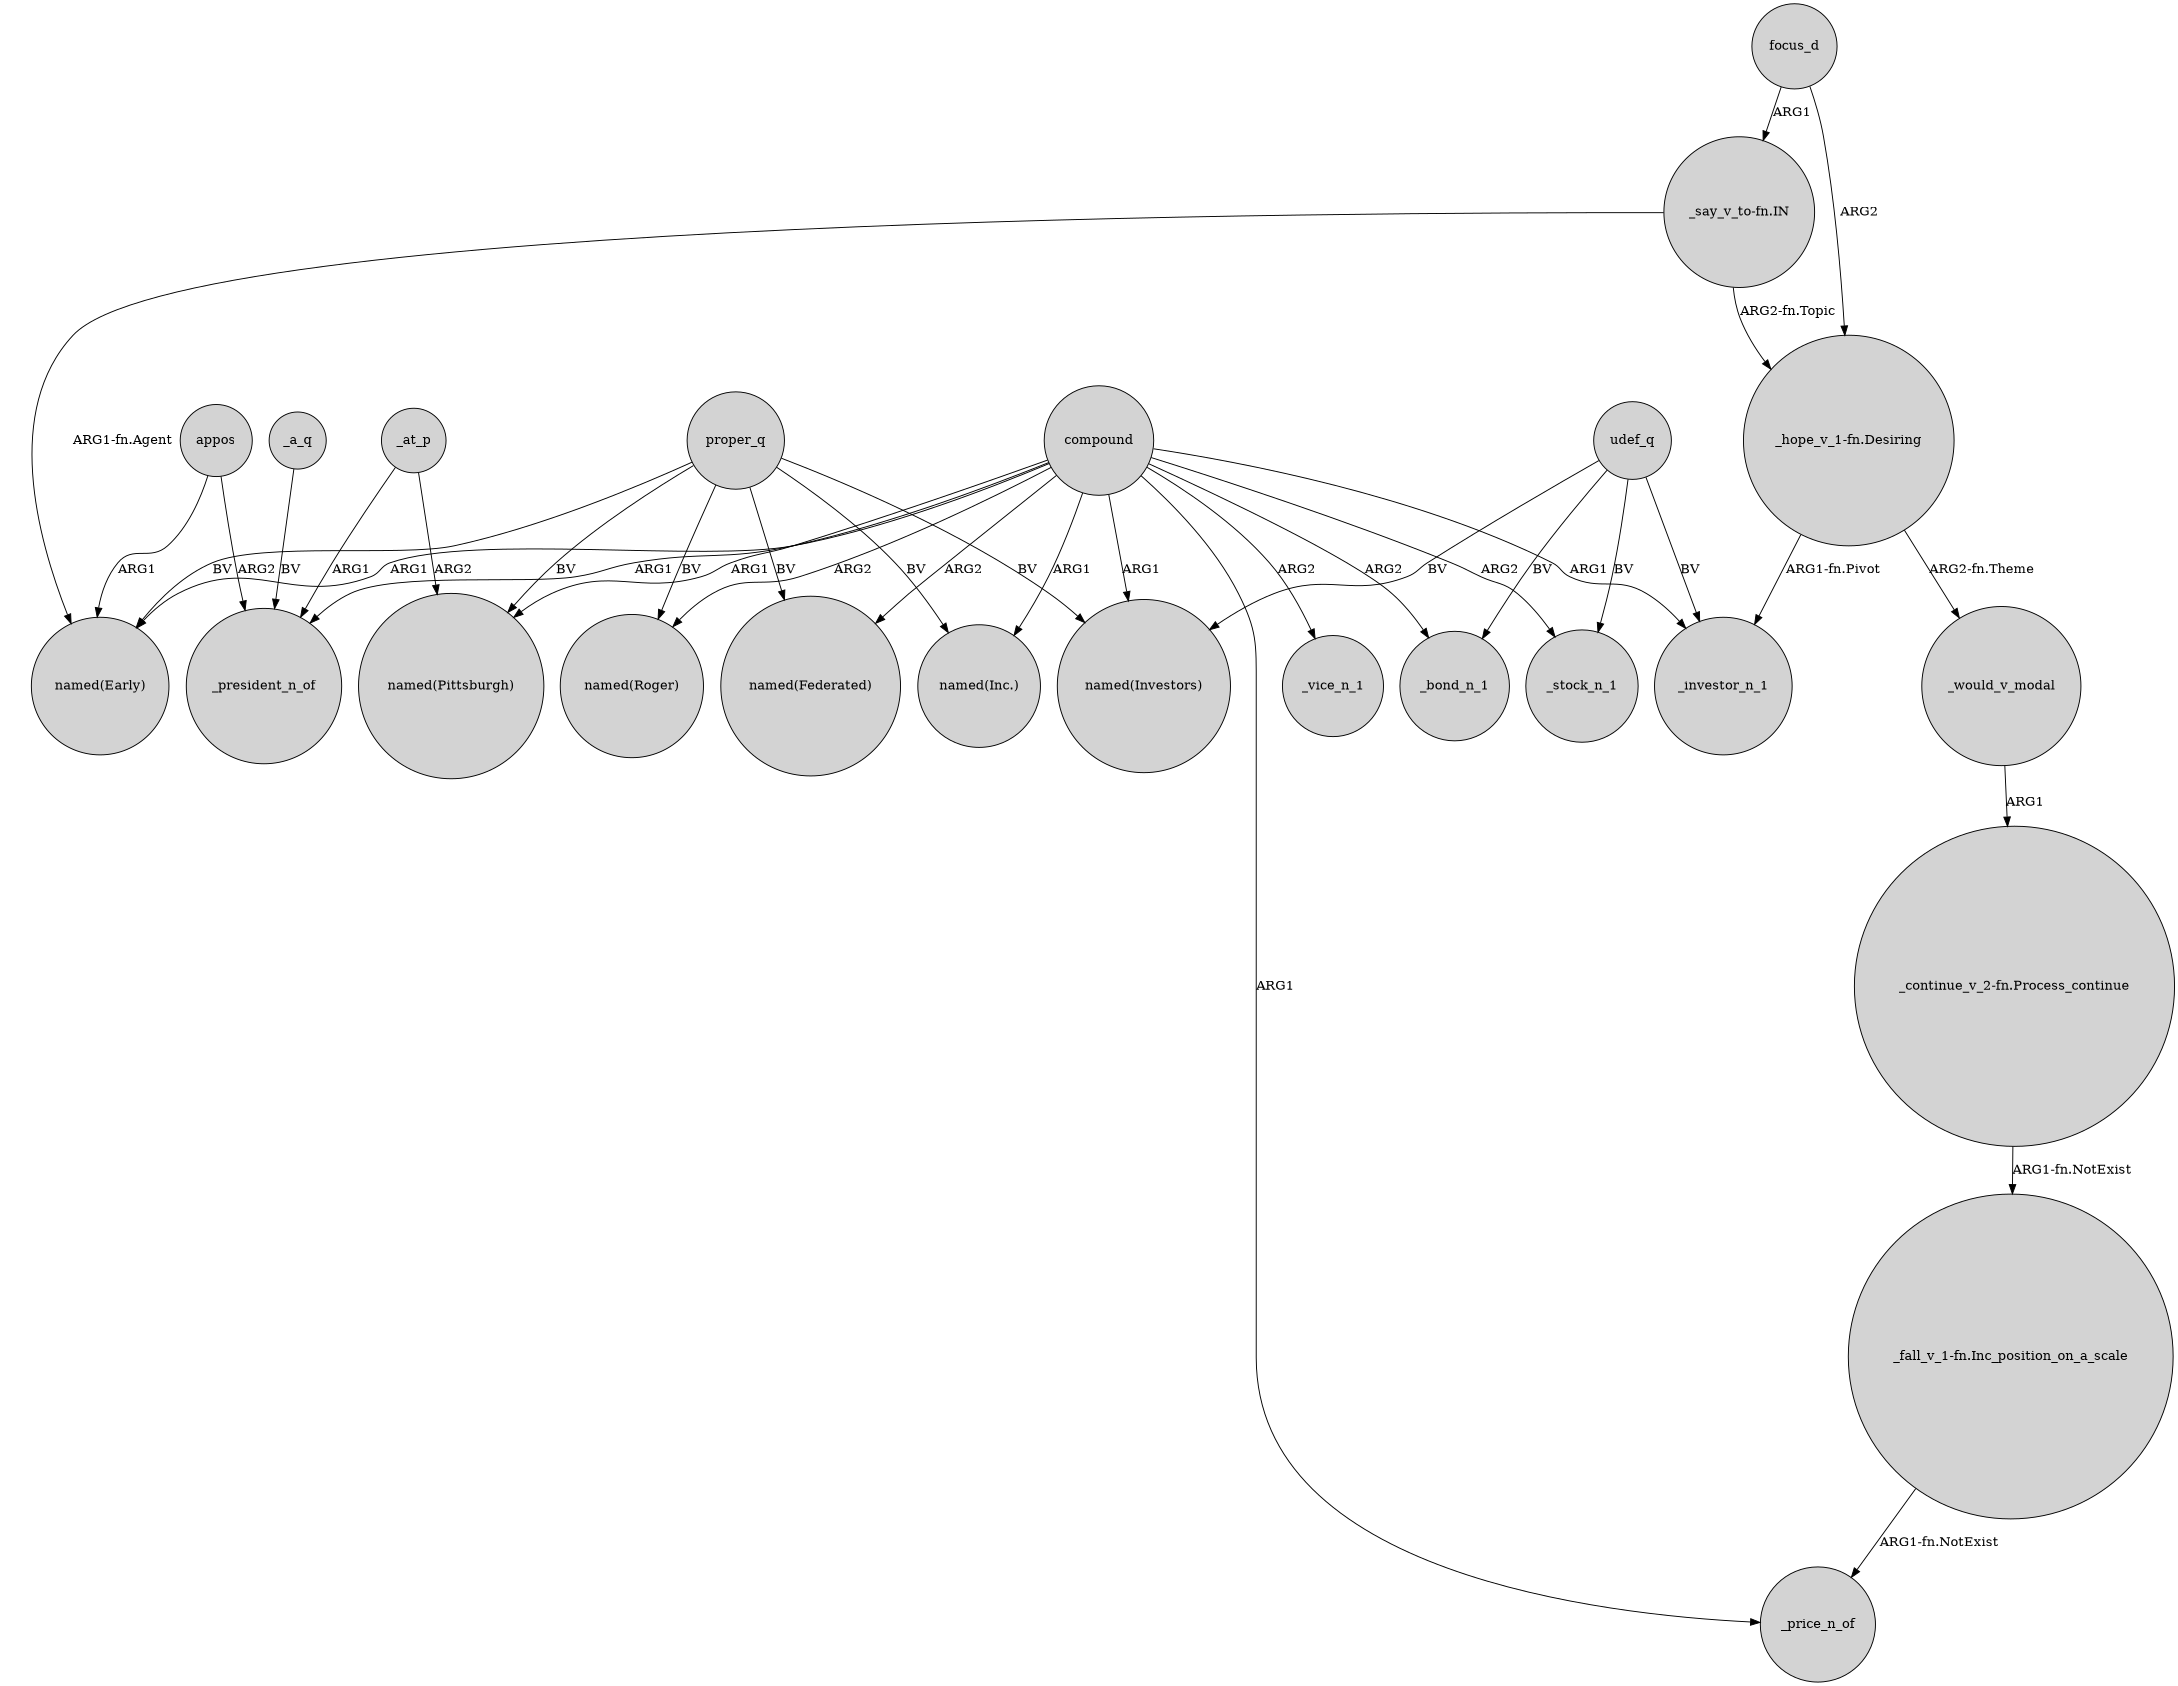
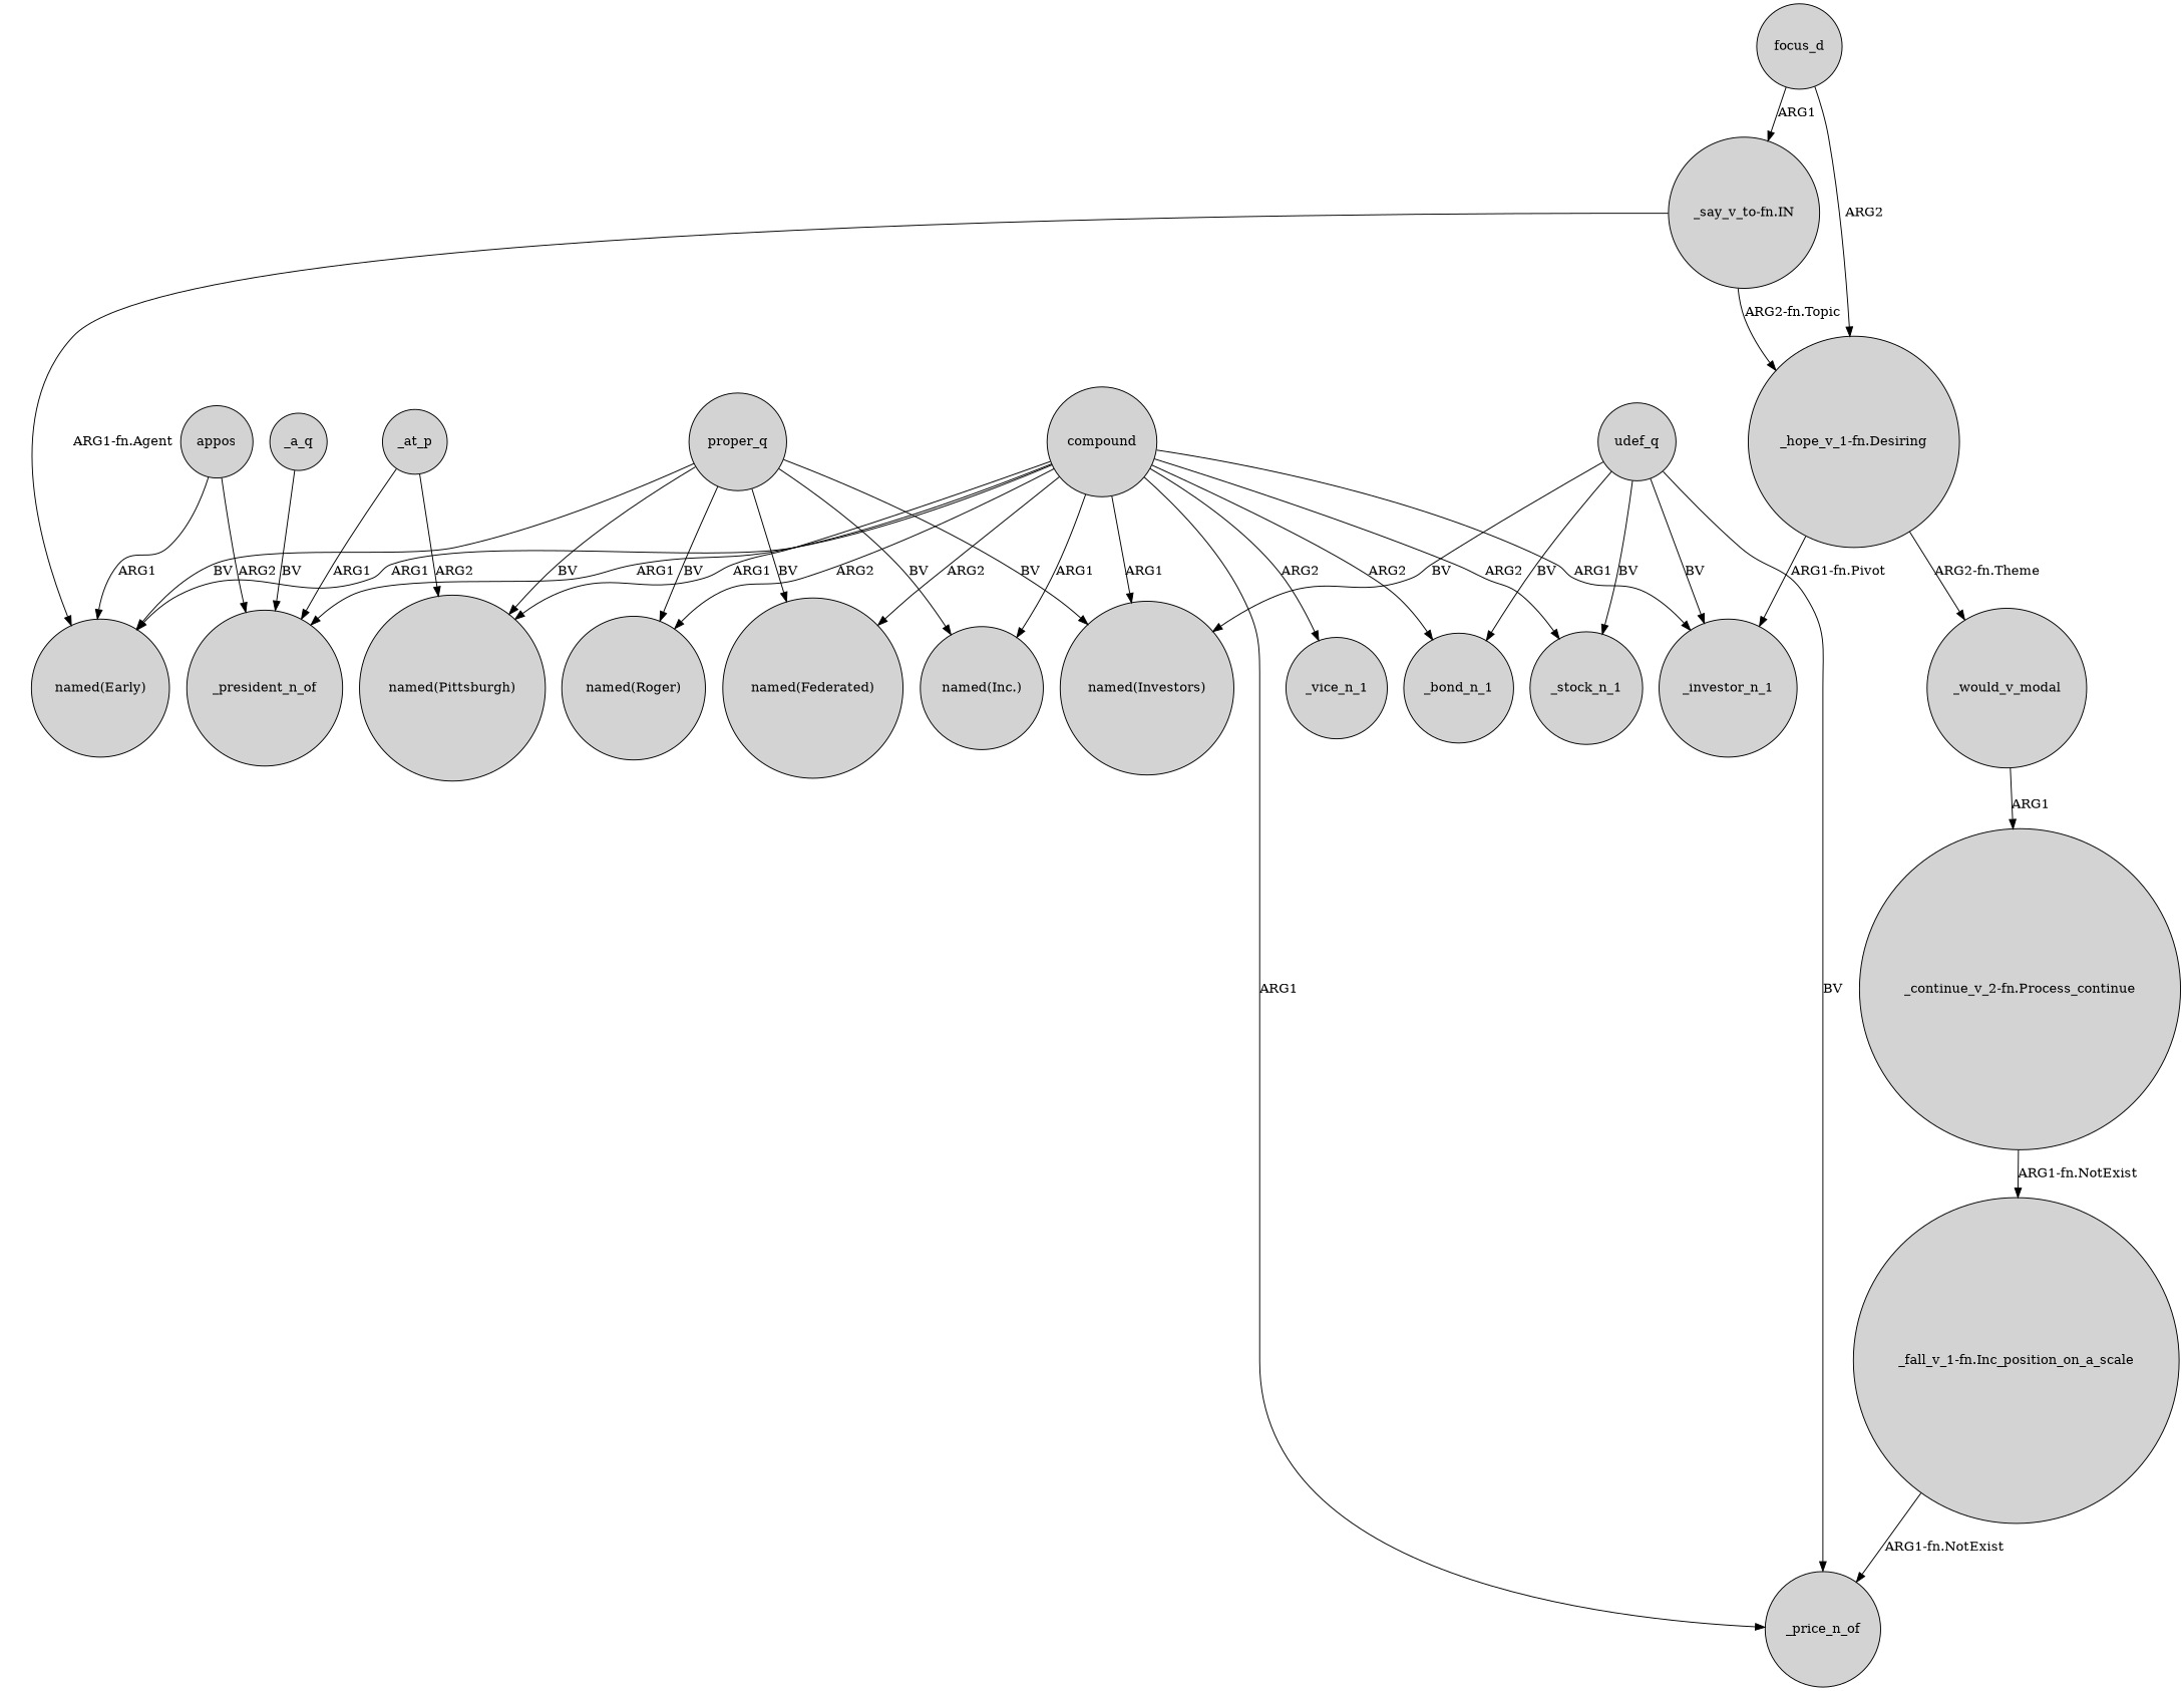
  digraph {
    node [shape=circle style=filled]
    appos
    "named(Early)"
    _president_n_of
    proper_q
    "named(Inc.)"
    "named(Pittsburgh)"
    "named(Investors)"
    "named(Roger)"
    "named(Federated)"
    compound
    _vice_n_1
    _price_n_of
    _investor_n_1
    _stock_n_1
    _bond_n_1
    udef_q
    n17 [label="_fall_v_1-fn.Inc_position_on_a_scale"]
    "_say_v_to-fn.IN"
    "_hope_v_1-fn.Desiring"
    _would_v_modal
    "_continue_v_2-fn.Process_continue"
    focus_d
    _at_p
    _a_q
    appos -> "named(Early)" [label=ARG1]
    appos -> _president_n_of [label=ARG2]
    proper_q -> "named(Early)" [label=BV]
    proper_q -> "named(Inc.)" [label=BV]
    proper_q -> "named(Pittsburgh)" [label=BV]
    proper_q -> "named(Investors)" [label=BV]
    proper_q -> "named(Roger)" [label=BV]
    proper_q -> "named(Federated)" [label=BV]
    compound -> "named(Early)" [label=ARG1]
    compound -> _president_n_of [label=ARG1]
    compound -> "named(Inc.)" [label=ARG1]
    compound -> "named(Pittsburgh)" [label=ARG1]
    compound -> "named(Investors)" [label=ARG1]
    compound -> "named(Roger)" [label=ARG2]
    compound -> "named(Federated)" [label=ARG2]
    compound -> _vice_n_1 [label=ARG2]
    compound -> _price_n_of [label=ARG1]
    compound -> _investor_n_1 [label=ARG1]
    compound -> _stock_n_1 [label=ARG2]
    compound -> _bond_n_1 [label=ARG2]
    udef_q -> "named(Investors)" [label=BV]
+   udef_q -> _price_n_of [label=BV]
    udef_q -> _investor_n_1 [label=BV]
    udef_q -> _stock_n_1 [label=BV]
    udef_q -> _bond_n_1 [label=BV]
    n17 -> _price_n_of [label="ARG1-fn.NotExist"]
    "_say_v_to-fn.IN" -> "named(Early)" [label="ARG1-fn.Agent"]
    "_say_v_to-fn.IN" -> "_hope_v_1-fn.Desiring" [label="ARG2-fn.Topic"]
    "_hope_v_1-fn.Desiring" -> _investor_n_1 [label="ARG1-fn.Pivot"]
    "_hope_v_1-fn.Desiring" -> _would_v_modal [label="ARG2-fn.Theme"]
    _would_v_modal -> "_continue_v_2-fn.Process_continue" [label=ARG1]
    "_continue_v_2-fn.Process_continue" -> n17 [label="ARG1-fn.NotExist"]
    focus_d -> "_say_v_to-fn.IN" [label=ARG1]
    focus_d -> "_hope_v_1-fn.Desiring" [label=ARG2]
    _at_p -> _president_n_of [label=ARG1]
    _at_p -> "named(Pittsburgh)" [label=ARG2]
    _a_q -> _president_n_of [label=BV]
  }
